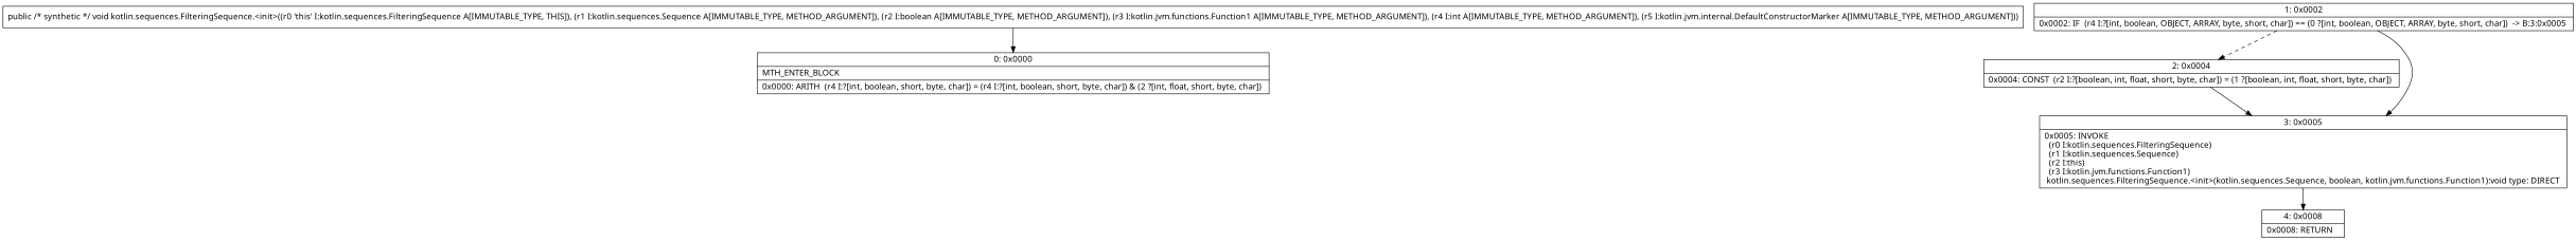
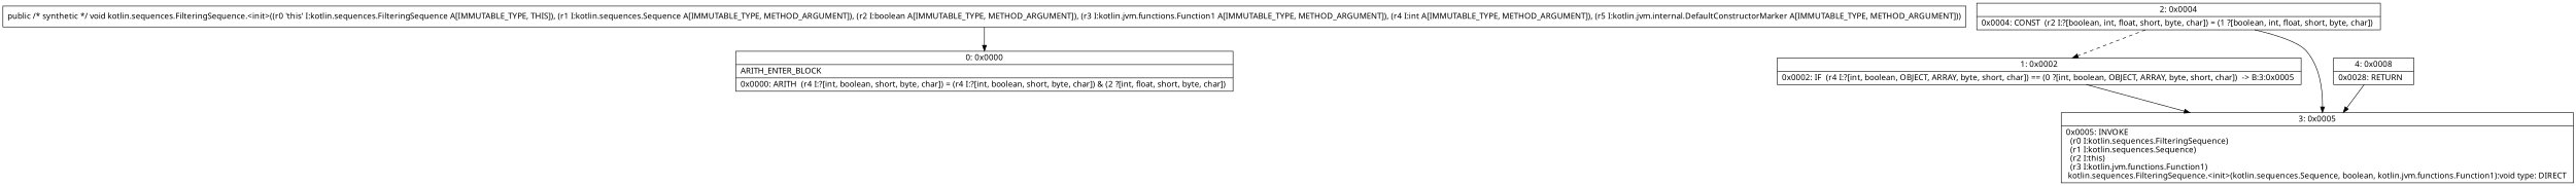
  digraph {
    fontname="Noto Sans"
    node [fontname="Noto Sans" shape=record]
    edge [fontname="Noto Sans"]
-   n1 [label="{0\:\ 0x0000|MTH_ENTER_BLOCK\l|0x0000: ARITH  (r4 I:?[int, boolean, short, byte, char]) = (r4 I:?[int, boolean, short, byte, char]) & (2 ?[int, float, short, byte, char]) \l}"]
+   n1 [label="{0\:\ 0x0000|ARITH_ENTER_BLOCK\l|0x0000: ARITH  (r4 I:?[int, boolean, short, byte, char]) = (r4 I:?[int, boolean, short, byte, char]) & (2 ?[int, float, short, byte, char]) \l}"]
    n2 [label="{1\:\ 0x0002|0x0002: IF  (r4 I:?[int, boolean, OBJECT, ARRAY, byte, short, char]) == (0 ?[int, boolean, OBJECT, ARRAY, byte, short, char])  \-\> B:3:0x0005 \l}"]
    n3 [label="{2\:\ 0x0004|0x0004: CONST  (r2 I:?[boolean, int, float, short, byte, char]) = (1 ?[boolean, int, float, short, byte, char]) \l}"]
    n4 [label="{3\:\ 0x0005|0x0005: INVOKE  \l  (r0 I:kotlin.sequences.FilteringSequence)\l  (r1 I:kotlin.sequences.Sequence)\l  (r2 I:this)\l  (r3 I:kotlin.jvm.functions.Function1)\l kotlin.sequences.FilteringSequence.\<init\>(kotlin.sequences.Sequence, boolean, kotlin.jvm.functions.Function1):void type: DIRECT \l}"]
-   n5 [label="{4\:\ 0x0008|0x0008: RETURN   \l}"]
+   n5 [label="{4\:\ 0x0008|0x0028: RETURN   \l}"]
    n6 [label="{public \/* synthetic *\/ void kotlin.sequences.FilteringSequence.\<init\>((r0 'this' I:kotlin.sequences.FilteringSequence A[IMMUTABLE_TYPE, THIS]), (r1 I:kotlin.sequences.Sequence A[IMMUTABLE_TYPE, METHOD_ARGUMENT]), (r2 I:boolean A[IMMUTABLE_TYPE, METHOD_ARGUMENT]), (r3 I:kotlin.jvm.functions.Function1 A[IMMUTABLE_TYPE, METHOD_ARGUMENT]), (r4 I:int A[IMMUTABLE_TYPE, METHOD_ARGUMENT]), (r5 I:kotlin.jvm.internal.DefaultConstructorMarker A[IMMUTABLE_TYPE, METHOD_ARGUMENT])) }"]
-   n2 -> n3 [style=dashed]
+   n3 -> n2 [style=dashed]
    n2 -> n4
    n3 -> n4
-   n4 -> n5
+   n5 -> n4
    n6 -> n1
  }
